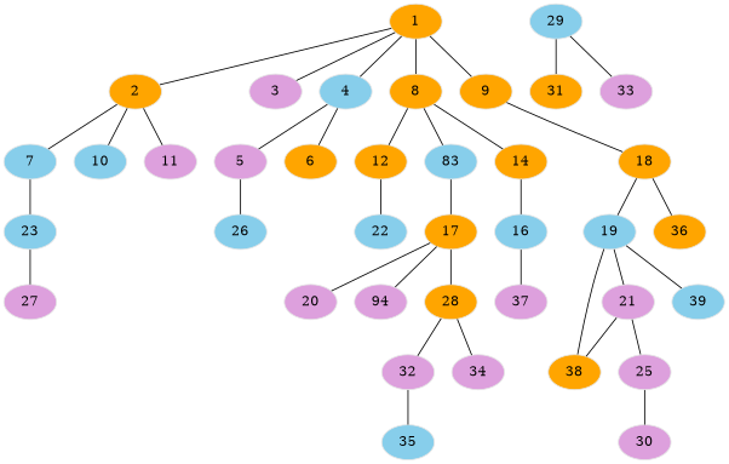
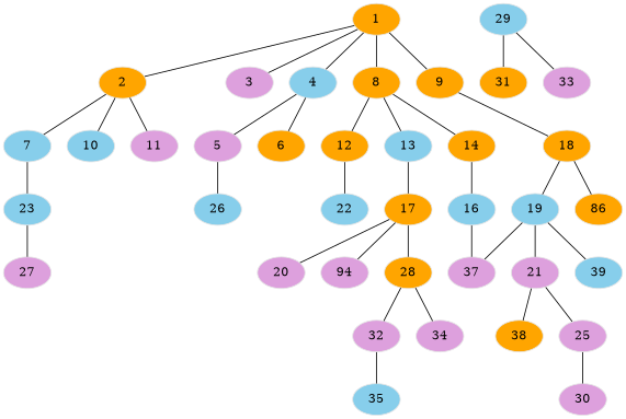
  graph {
    node [color=gray90 fillcolor=orange style=filled]
    edge [weight=1.0]
    1
    2
    3 [fillcolor=plum]
    4 [fillcolor=skyblue]
    8
    9
    7 [fillcolor=skyblue]
    10 [fillcolor=skyblue]
    11 [fillcolor=plum]
    5 [fillcolor=plum]
    6
    12
-   13 [fillcolor=skyblue label=83]
+   13 [fillcolor=skyblue]
    14
    18
    23 [fillcolor=skyblue]
    26 [fillcolor=skyblue]
    27 [fillcolor=plum]
    22 [fillcolor=skyblue]
    17
    16 [fillcolor=skyblue]
    19 [fillcolor=skyblue]
-   36
+   36 [label=86]
    20 [fillcolor=plum]
    n25 [fillcolor=plum label=94]
    28
    37 [fillcolor=plum]
    32 [fillcolor=plum]
    34 [fillcolor=plum]
    21 [fillcolor=plum]
    38
    39 [fillcolor=skyblue]
    25 [fillcolor=plum]
    30 [fillcolor=plum]
    31
    29 [fillcolor=skyblue]
    33 [fillcolor=plum]
    35 [fillcolor=skyblue]
    1 -- 2
    1 -- 3
    1 -- 4
    1 -- 8
    1 -- 9 [weight=3.0]
    2 -- 7
    2 -- 10
    2 -- 11
    4 -- 5
    4 -- 6
    8 -- 12
    8 -- 13 [weight=2.0]
    8 -- 14
    9 -- 18
    7 -- 23 [weight=2.0]
    5 -- 26
    12 -- 22
    13 -- 17
    14 -- 16
    18 -- 19
    18 -- 36 [weight=2.0]
    23 -- 27
    17 -- 20
    17 -- n25
    17 -- 28
    16 -- 37
    19 -- 21
-   19 -- 38
+   19 -- 37
    19 -- 39
    28 -- 32
    28 -- 34
    32 -- 35
    21 -- 38
    21 -- 25
    25 -- 30
    29 -- 31 [weight=2.0]
    29 -- 33
  }
